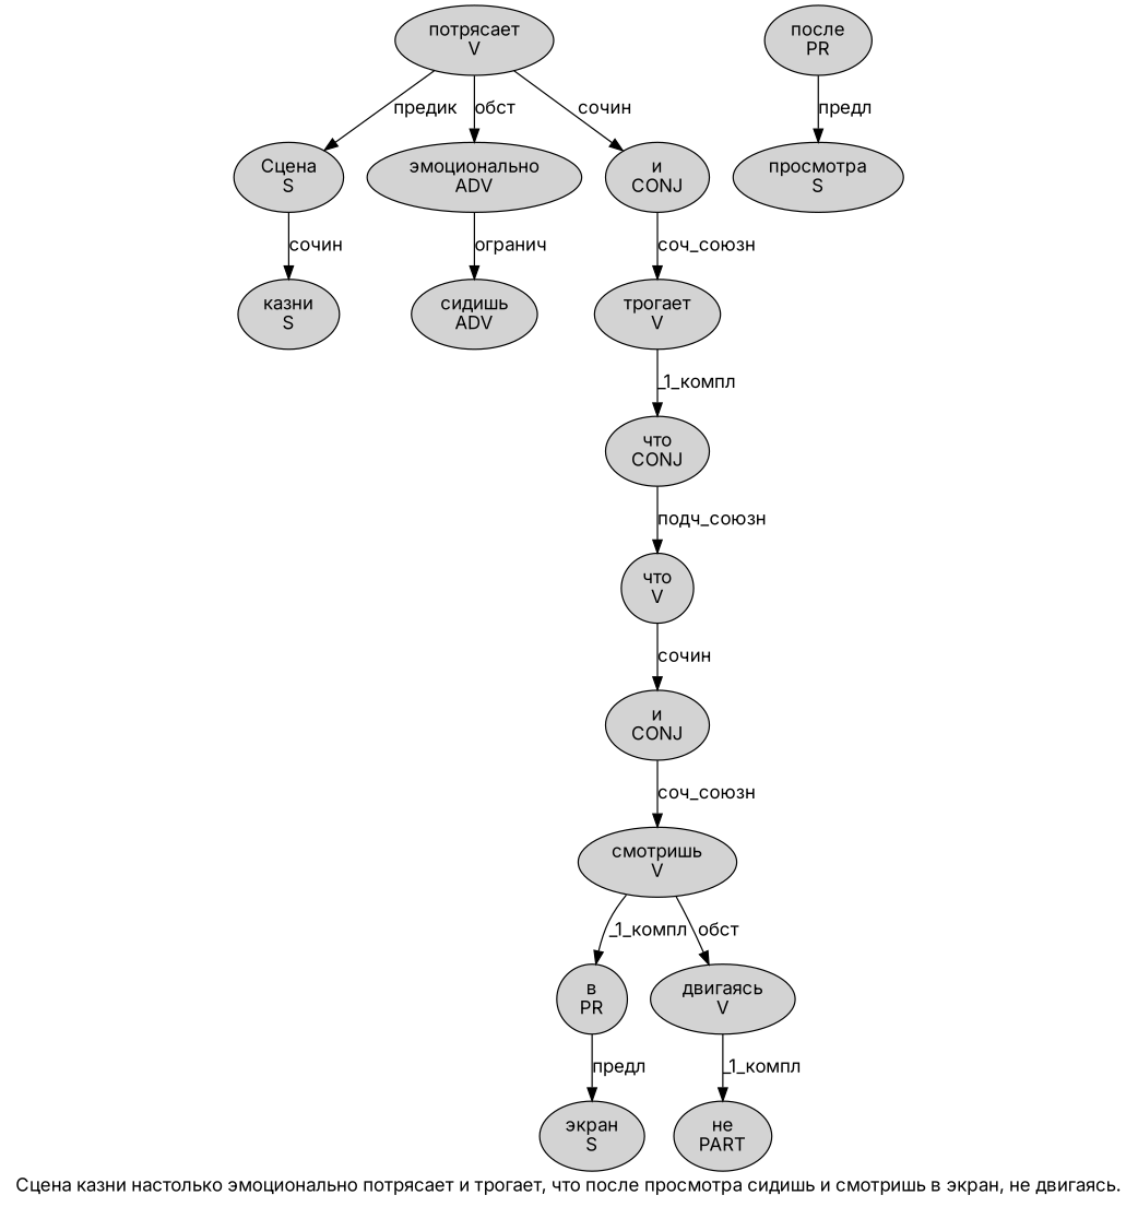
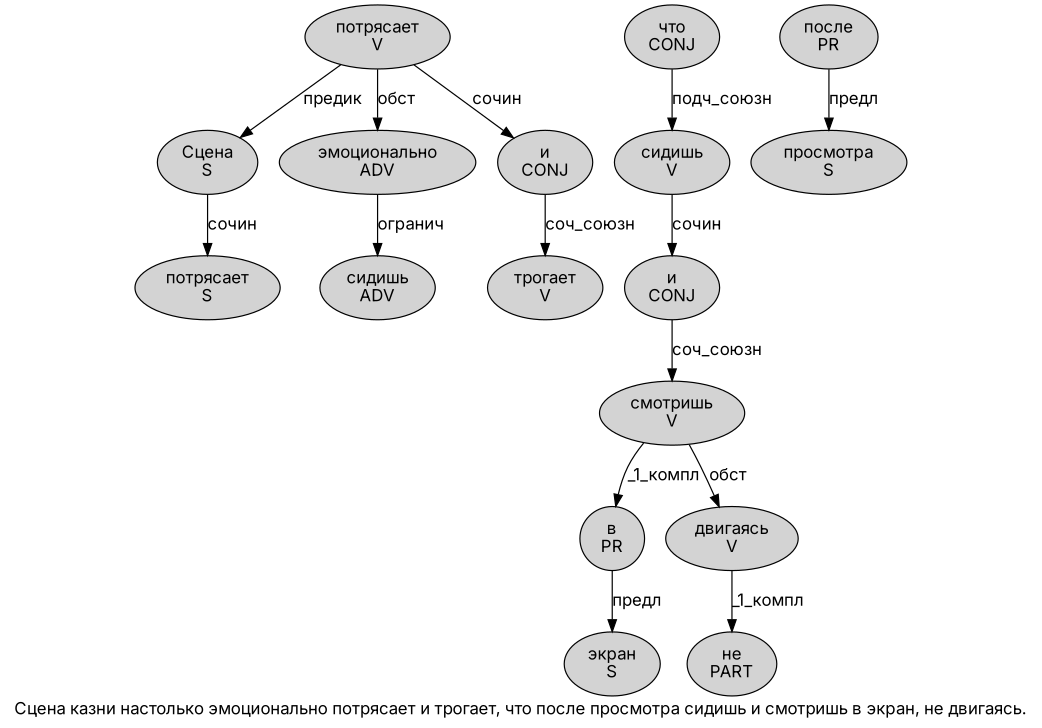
  digraph {
    fontname=Inter
    label="Сцена казни настолько эмоционально потрясает и трогает, что после просмотра сидишь и смотришь в экран, не двигаясь."
    node [fillcolor=lightgray fontname=Inter penwidth=1 shape=ellipse style=filled]
    edge [fontname=Inter]
    n1 [label="Сцена\nS"]
-   n2 [label="казни\nS"]
+   n2 [label="потрясает\nS"]
    n3 [label="сидишь\nADV"]
    n4 [label="эмоционально\nADV"]
    n5 [label="потрясает\nV"]
    n6 [label="и\nCONJ"]
    n7 [label="трогает\nV"]
    n8 [label="что\nCONJ"]
-   n9 [label="что\nV"]
+   n9 [label="сидишь\nV"]
    n10 [label="и\nCONJ"]
    n11 [label="после\nPR"]
    n12 [label="просмотра\nS"]
    n13 [label="смотришь\nV"]
    n14 [label="в\nPR"]
    n15 [label="двигаясь\nV"]
    n16 [label="экран\nS"]
    n17 [label="не\nPART"]
    n1 -> n2 [label="сочин"]
    n4 -> n3 [label="огранич"]
    n5 -> n1 [label="предик"]
    n5 -> n4 [label="обст"]
    n5 -> n6 [label="сочин"]
    n6 -> n7 [label="соч_союзн"]
-   n7 -> n8 [label="_1_компл"]
    n8 -> n9 [label="подч_союзн"]
    n9 -> n10 [label="сочин"]
    n10 -> n13 [label="соч_союзн"]
    n11 -> n12 [label="предл"]
    n13 -> n14 [label="_1_компл"]
    n13 -> n15 [label="обст"]
    n14 -> n16 [label="предл"]
    n15 -> n17 [label="_1_компл"]
  }
